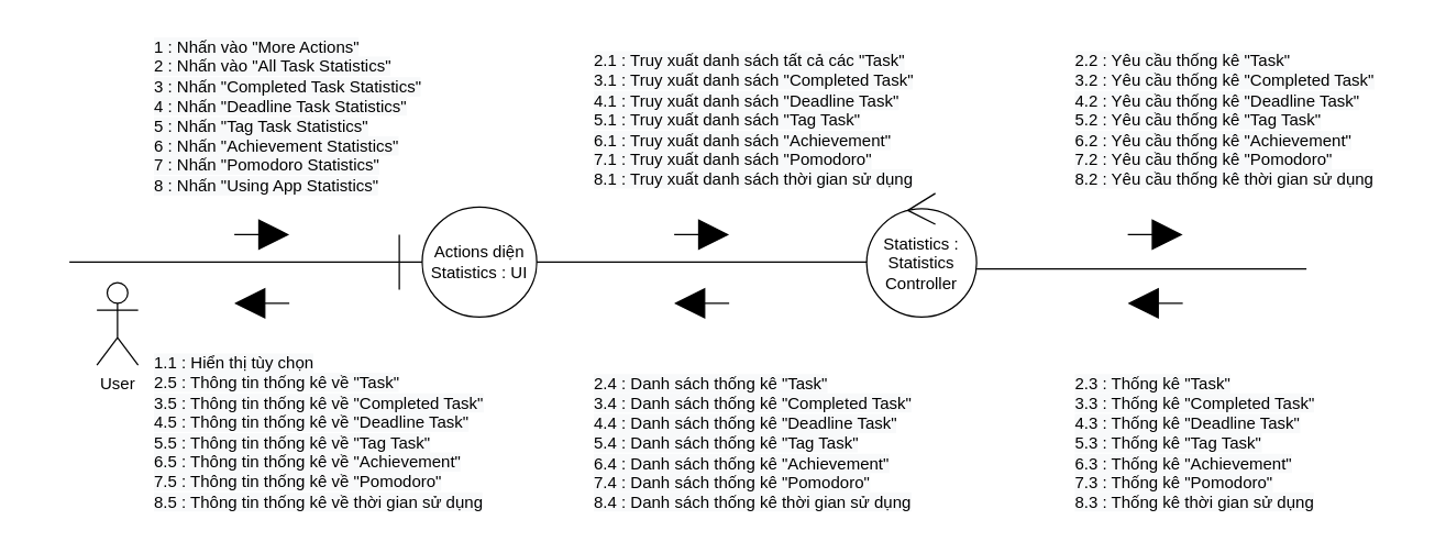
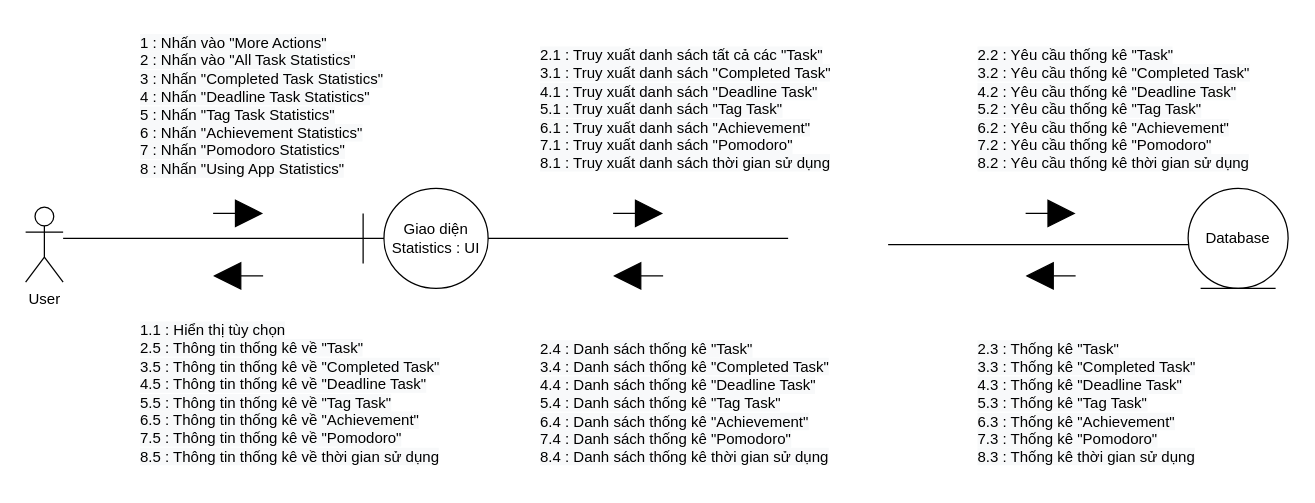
  <mxCell id="0" />
  <mxCell id="1" parent="0" />
- <mxCell id="2" value="User&lt;br&gt;" style="shape=umlActor;verticalLabelPosition=bottom;verticalAlign=top;html=1;" parent="1" vertex="1"><mxGeometry x="70" y="205" width="30" height="60" as="geometry" /></mxCell>
- <mxCell id="3" value="Actions diện Statistics : UI" style="shape=umlBoundary;whiteSpace=wrap;html=1;" parent="1" vertex="1"><mxGeometry x="290" y="150" width="100" height="80" as="geometry" /></mxCell>
- <mxCell id="5" value="Statistics&amp;nbsp;: Statistics Controller" style="ellipse;shape=umlControl;whiteSpace=wrap;html=1;" parent="1" vertex="1"><mxGeometry x="630" y="140" width="80" height="90" as="geometry" /></mxCell>
+ <mxCell id="2" value="User&lt;br&gt;" style="shape=umlActor;verticalLabelPosition=bottom;verticalAlign=top;html=1;" parent="1" vertex="1"><mxGeometry x="20" y="165" width="30" height="60" as="geometry" /></mxCell>
+ <mxCell id="3" value="Giao diện Statistics : UI" style="shape=umlBoundary;whiteSpace=wrap;html=1;" parent="1" vertex="1"><mxGeometry x="290" y="150" width="100" height="80" as="geometry" /></mxCell>
+ <mxCell id="4" value="Database" style="ellipse;shape=umlEntity;whiteSpace=wrap;html=1;" parent="1" vertex="1"><mxGeometry x="950" y="150" width="80" height="80" as="geometry" /></mxCell>
  <mxCell id="6" value="" style="html=1;verticalAlign=bottom;endArrow=block;startSize=7;endSize=20;endFill=1;sourcePerimeterSpacing=2;" parent="1" edge="1"><mxGeometry x="0.25" y="70" width="80" relative="1" as="geometry"><mxPoint x="170" y="170" as="sourcePoint" /><mxPoint x="210" y="170" as="targetPoint" /><mxPoint as="offset" /></mxGeometry></mxCell>
  <mxCell id="7" value="" style="line;strokeWidth=1;rotatable=0;dashed=0;labelPosition=right;align=left;verticalAlign=middle;spacingTop=0;spacingLeft=6;points=[];portConstraint=eastwest;" parent="1" vertex="1"><mxGeometry x="50" y="185" width="240" height="10" as="geometry" /></mxCell>
  <mxCell id="8" value="" style="line;strokeWidth=1;rotatable=0;dashed=0;labelPosition=right;align=left;verticalAlign=middle;spacingTop=0;spacingLeft=6;points=[];portConstraint=eastwest;" parent="1" vertex="1"><mxGeometry x="390" y="185" width="240" height="10" as="geometry" /></mxCell>
  <mxCell id="9" value="" style="html=1;verticalAlign=bottom;endArrow=block;startSize=7;endSize=20;endFill=1;sourcePerimeterSpacing=2;" parent="1" edge="1"><mxGeometry x="0.25" y="70" width="80" relative="1" as="geometry"><mxPoint x="490" y="170" as="sourcePoint" /><mxPoint x="530" y="170" as="targetPoint" /><mxPoint as="offset" /></mxGeometry></mxCell>
  <mxCell id="10" value="" style="line;strokeWidth=1;rotatable=0;dashed=0;labelPosition=right;align=left;verticalAlign=middle;spacingTop=0;spacingLeft=6;points=[];portConstraint=eastwest;" parent="1" vertex="1"><mxGeometry x="710" y="190" width="240" height="10" as="geometry" /></mxCell>
  <mxCell id="11" value="" style="html=1;verticalAlign=bottom;endArrow=block;startSize=7;endSize=20;endFill=1;sourcePerimeterSpacing=2;" parent="1" edge="1"><mxGeometry x="0.25" y="70" width="80" relative="1" as="geometry"><mxPoint x="820" y="170" as="sourcePoint" /><mxPoint x="860" y="170" as="targetPoint" /><mxPoint as="offset" /></mxGeometry></mxCell>
  <mxCell id="12" value="" style="html=1;verticalAlign=bottom;endArrow=block;startSize=7;endSize=20;endFill=1;sourcePerimeterSpacing=2;" parent="1" edge="1"><mxGeometry x="0.25" y="70" width="80" relative="1" as="geometry"><mxPoint x="210" y="220" as="sourcePoint" /><mxPoint x="170" y="220" as="targetPoint" /><mxPoint as="offset" /></mxGeometry></mxCell>
  <mxCell id="13" value="&lt;span style=&quot;color: rgba(0 , 0 , 0 , 0) ; font-family: monospace ; font-size: 0px&quot;&gt;%3CmxGraphModel%3E%3Croot%3E%3CmxCell%20id%3D%220%22%2F%3E%3CmxCell%20id%3D%221%22%20parent%3D%220%22%2F%3E%3CmxCell%20id%3D%222%22%20value%3D%22%22%20style%3D%22html%3D1%3BverticalAlign%3Dbottom%3BendArrow%3Dblock%3BstartSize%3D7%3BendSize%3D20%3BendFill%3D1%3BsourcePerimeterSpacing%3D2%3B%22%20edge%3D%221%22%20parent%3D%221%22%3E%3CmxGeometry%20x%3D%220.25%22%20y%3D%2270%22%20width%3D%2280%22%20relative%3D%221%22%20as%3D%22geometry%22%3E%3CmxPoint%20x%3D%22190%22%20y%3D%22180%22%20as%3D%22sourcePoint%22%2F%3E%3CmxPoint%20x%3D%22230%22%20y%3D%22180%22%20as%3D%22targetPoint%22%2F%3E%3CmxPoint%20as%3D%22offset%22%2F%3E%3C%2FmxGeometry%3E%3C%2FmxCell%3E%3C%2Froot%3E%3C%2FmxGraphModel%3E&lt;/span&gt;&lt;span style=&quot;color: rgba(0 , 0 , 0 , 0) ; font-family: monospace ; font-size: 0px&quot;&gt;%3CmxGraphModel%3E%3Croot%3E%3CmxCell%20id%3D%220%22%2F%3E%3CmxCell%20id%3D%221%22%20parent%3D%220%22%2F%3E%3CmxCell%20id%3D%222%22%20value%3D%22%22%20style%3D%22html%3D1%3BverticalAlign%3Dbottom%3BendArrow%3Dblock%3BstartSize%3D7%3BendSize%3D20%3BendFill%3D1%3BsourcePerimeterSpacing%3D2%3B%22%20edge%3D%221%22%20parent%3D%221%22%3E%3CmxGeometry%20x%3D%220.25%22%20y%3D%2270%22%20width%3D%2280%22%20relative%3D%221%22%20as%3D%22geometry%22%3E%3CmxPoint%20x%3D%22190%22%20y%3D%22180%22%20as%3D%22sourcePoint%22%2F%3E%3CmxPoint%20x%3D%22230%22%20y%3D%22180%22%20as%3D%22targetPoint%22%2F%3E%3CmxPoint%20as%3D%22offset%22%2F%3E%3C%2FmxGeometry%3E%3C%2FmxCell%3E%3C%2Froot%3E%3C%2FmxGraphModel%3E&lt;/span&gt;" style="text;html=1;align=center;verticalAlign=middle;resizable=0;points=[];autosize=1;" parent="1" vertex="1"><mxGeometry x="150" y="290" width="20" height="20" as="geometry" /></mxCell>
  <mxCell id="14" value="" style="html=1;verticalAlign=bottom;endArrow=block;startSize=7;endSize=20;endFill=1;sourcePerimeterSpacing=2;" parent="1" edge="1"><mxGeometry x="0.25" y="70" width="80" relative="1" as="geometry"><mxPoint x="530" y="220" as="sourcePoint" /><mxPoint x="490" y="220" as="targetPoint" /><mxPoint as="offset" /></mxGeometry></mxCell>
  <mxCell id="15" value="" style="html=1;verticalAlign=bottom;endArrow=block;startSize=7;endSize=20;endFill=1;sourcePerimeterSpacing=2;" parent="1" edge="1"><mxGeometry x="0.25" y="70" width="80" relative="1" as="geometry"><mxPoint x="860" y="220" as="sourcePoint" /><mxPoint x="820" y="220" as="targetPoint" /><mxPoint as="offset" /></mxGeometry></mxCell>
  <mxCell id="16" value="&lt;span style=&quot;color: rgb(0 , 0 , 0) ; font-family: &amp;#34;helvetica&amp;#34; ; font-size: 12px ; font-style: normal ; font-weight: 400 ; letter-spacing: normal ; text-indent: 0px ; text-transform: none ; word-spacing: 0px ; background-color: rgb(248 , 249 , 250) ; display: inline ; float: none&quot;&gt;1 : Nhấn vào &quot;More Actions&quot;&lt;br&gt;2 : Nhấn vào &quot;All Task Statistics&quot;&lt;br&gt;&lt;span style=&quot;font-family: &amp;#34;helvetica&amp;#34;&quot;&gt;3 : Nhấn &quot;Completed Task Statistics&quot;&lt;br&gt;&lt;/span&gt;&lt;span style=&quot;font-family: &amp;#34;helvetica&amp;#34;&quot;&gt;4 : Nhấn &quot;Deadline Task Statistics&quot;&lt;br&gt;&lt;/span&gt;&lt;span style=&quot;font-family: &amp;#34;helvetica&amp;#34;&quot;&gt;5 : Nhấn &quot;Tag Task Statistics&quot;&lt;br&gt;&lt;/span&gt;&lt;span style=&quot;font-family: &amp;#34;helvetica&amp;#34;&quot;&gt;6 : Nhấn &quot;Achievement Statistics&quot;&lt;br&gt;&lt;/span&gt;&lt;span style=&quot;font-family: &amp;#34;helvetica&amp;#34;&quot;&gt;7 : Nhấn &quot;Pomodoro Statistics&quot;&lt;br&gt;&lt;/span&gt;&lt;span style=&quot;font-family: &amp;#34;helvetica&amp;#34;&quot;&gt;8 : Nhấn &quot;Using App Statistics&quot;&lt;/span&gt;&lt;br&gt;&lt;/span&gt;" style="text;whiteSpace=wrap;html=1;" parent="1" vertex="1"><mxGeometry x="110" y="20" width="200" height="120" as="geometry" /></mxCell>
  <mxCell id="17" value="&lt;span style=&quot;color: rgb(0 , 0 , 0) ; font-family: &amp;#34;helvetica&amp;#34; ; font-size: 12px ; font-style: normal ; font-weight: 400 ; letter-spacing: normal ; text-indent: 0px ; text-transform: none ; word-spacing: 0px ; background-color: rgb(248 , 249 , 250) ; display: inline ; float: none&quot;&gt;1.1 : Hiển thị tùy chọn&lt;br&gt;&lt;span style=&quot;font-family: &amp;#34;helvetica&amp;#34;&quot;&gt;2.5 : Thông tin thống kê về &quot;Task&quot;&lt;br&gt;&lt;/span&gt;&lt;span style=&quot;font-family: &amp;#34;helvetica&amp;#34;&quot;&gt;3.5 : Thông tin thống kê về &quot;Completed Task&quot;&lt;br&gt;&lt;/span&gt;&lt;span style=&quot;font-family: &amp;#34;helvetica&amp;#34;&quot;&gt;4.5 : Thông tin&amp;nbsp;&lt;/span&gt;thống kê về &quot;Deadline Task&quot;&lt;span style=&quot;font-family: &amp;#34;helvetica&amp;#34;&quot;&gt;&lt;br&gt;&lt;/span&gt;&lt;span style=&quot;font-family: &amp;#34;helvetica&amp;#34;&quot;&gt;5.5 : Thông tin&amp;nbsp;&lt;/span&gt;thống kê về &quot;Tag Task&quot;&lt;span style=&quot;font-family: &amp;#34;helvetica&amp;#34;&quot;&gt;&lt;br&gt;&lt;/span&gt;&lt;span style=&quot;font-family: &amp;#34;helvetica&amp;#34;&quot;&gt;6.5 : Thông tin&amp;nbsp;&lt;/span&gt;thống kê về &quot;Achievement&quot;&lt;span style=&quot;font-family: &amp;#34;helvetica&amp;#34;&quot;&gt;&lt;br&gt;&lt;/span&gt;&lt;span style=&quot;font-family: &amp;#34;helvetica&amp;#34;&quot;&gt;7.5 : Thông tin&amp;nbsp;&lt;/span&gt;thống kê về &quot;Pomodoro&quot;&lt;span style=&quot;font-family: &amp;#34;helvetica&amp;#34;&quot;&gt;&lt;br&gt;&lt;/span&gt;&lt;span style=&quot;font-family: &amp;#34;helvetica&amp;#34;&quot;&gt;8.5 : Thông tin&amp;nbsp;&lt;/span&gt;thống kê về thời gian sử dụng&lt;br&gt;&lt;/span&gt;" style="text;whiteSpace=wrap;html=1;" parent="1" vertex="1"><mxGeometry x="110" y="250" width="250" height="130" as="geometry" /></mxCell>
  <mxCell id="18" value="&lt;span style=&quot;color: rgb(0 , 0 , 0) ; font-family: &amp;#34;helvetica&amp;#34; ; font-size: 12px ; font-style: normal ; font-weight: 400 ; letter-spacing: normal ; text-indent: 0px ; text-transform: none ; word-spacing: 0px ; background-color: rgb(248 , 249 , 250) ; display: inline ; float: none&quot;&gt;2.1 : Truy xuất danh sách tất cả các &quot;Task&quot;&lt;br&gt;&lt;span&gt;3.1 : Truy xuất danh sách &quot;Completed Task&quot;&lt;br&gt;&lt;/span&gt;&lt;span&gt;4.1 : Truy xuất danh sách &quot;Deadline Task&quot;&lt;br&gt;&lt;/span&gt;&lt;span&gt;5.1 : Truy xuất danh sách &quot;Tag Task&quot;&lt;br&gt;&lt;/span&gt;&lt;span&gt;6.1 : Truy xuất danh sách &quot;Achievement&quot;&lt;br&gt;&lt;/span&gt;&lt;span&gt;7.1 : Truy xuất danh sách &quot;Pomodoro&quot;&lt;br&gt;&lt;/span&gt;&lt;span&gt;8.1 : Truy xuất danh sách thời gian sử dụng&lt;/span&gt;&lt;br&gt;&lt;/span&gt;" style="text;whiteSpace=wrap;html=1;" parent="1" vertex="1"><mxGeometry x="430" y="30" width="240" height="100" as="geometry" /></mxCell>
  <mxCell id="19" value="&lt;span style=&quot;color: rgb(0 , 0 , 0) ; font-family: &amp;#34;helvetica&amp;#34; ; font-size: 12px ; font-style: normal ; font-weight: 400 ; letter-spacing: normal ; text-indent: 0px ; text-transform: none ; word-spacing: 0px ; background-color: rgb(248 , 249 , 250) ; display: inline ; float: none&quot;&gt;2.2 : Yêu cầu thống kê &quot;Task&quot;&lt;br&gt;&lt;span style=&quot;font-family: &amp;#34;helvetica&amp;#34;&quot;&gt;3.2 : Yêu cầu thống kê &quot;Completed Task&quot;&lt;br&gt;&lt;/span&gt;&lt;span style=&quot;font-family: &amp;#34;helvetica&amp;#34;&quot;&gt;4.2 : Yêu cầu thống kê &quot;Deadline Task&quot;&lt;br&gt;&lt;/span&gt;&lt;span style=&quot;font-family: &amp;#34;helvetica&amp;#34;&quot;&gt;5.2 : Yêu cầu thống kê &quot;Tag Task&quot;&lt;br&gt;&lt;/span&gt;&lt;span style=&quot;font-family: &amp;#34;helvetica&amp;#34;&quot;&gt;6.2 : Yêu cầu thống kê &quot;Achievement&quot;&lt;br&gt;&lt;/span&gt;&lt;span style=&quot;font-family: &amp;#34;helvetica&amp;#34;&quot;&gt;7.2 : Yêu cầu thống kê &quot;Pomodoro&quot;&lt;br&gt;&lt;/span&gt;&lt;span style=&quot;font-family: &amp;#34;helvetica&amp;#34;&quot;&gt;8.2 : Yêu cầu thống kê thời gian sử dụng&lt;/span&gt;&lt;br&gt;&lt;/span&gt;" style="text;whiteSpace=wrap;html=1;" parent="1" vertex="1"><mxGeometry x="780" y="30" width="230" height="100" as="geometry" /></mxCell>
  <mxCell id="20" value="&lt;span style=&quot;color: rgb(0 , 0 , 0) ; font-family: &amp;#34;helvetica&amp;#34; ; font-size: 12px ; font-style: normal ; font-weight: 400 ; letter-spacing: normal ; text-indent: 0px ; text-transform: none ; word-spacing: 0px ; background-color: rgb(248 , 249 , 250) ; display: inline ; float: none&quot;&gt;2.3 : Thống kê &quot;Task&quot;&lt;br&gt;&lt;span style=&quot;font-family: &amp;#34;helvetica&amp;#34;&quot;&gt;3.3 : Thống kê &quot;Completed Task&quot;&lt;br&gt;&lt;/span&gt;&lt;span style=&quot;font-family: &amp;#34;helvetica&amp;#34;&quot;&gt;4.3 : Thống kê &quot;Deadline Task&quot;&lt;br&gt;&lt;/span&gt;&lt;span style=&quot;font-family: &amp;#34;helvetica&amp;#34;&quot;&gt;5.3 : Thống kê &quot;Tag Task&quot;&lt;br&gt;&lt;/span&gt;&lt;span style=&quot;font-family: &amp;#34;helvetica&amp;#34;&quot;&gt;6.3 : Thống kê &quot;Achievement&quot;&lt;br&gt;&lt;/span&gt;&lt;span style=&quot;font-family: &amp;#34;helvetica&amp;#34;&quot;&gt;7.3 : Thống kê &quot;Pomodoro&quot;&lt;br&gt;&lt;/span&gt;&lt;span style=&quot;font-family: &amp;#34;helvetica&amp;#34;&quot;&gt;8.3 : Thống kê thời gian sử dụng&lt;/span&gt;&lt;br&gt;&lt;/span&gt;" style="text;whiteSpace=wrap;html=1;" parent="1" vertex="1"><mxGeometry x="780" y="265" width="180" height="100" as="geometry" /></mxCell>
  <mxCell id="21" value="&lt;span style=&quot;color: rgb(0 , 0 , 0) ; font-family: &amp;#34;helvetica&amp;#34; ; font-size: 12px ; font-style: normal ; font-weight: 400 ; letter-spacing: normal ; text-indent: 0px ; text-transform: none ; word-spacing: 0px ; background-color: rgb(248 , 249 , 250) ; display: inline ; float: none&quot;&gt;2.4 : Danh sách thống kê &quot;Task&quot;&lt;br&gt;3.4 :&amp;nbsp;Danh sách thống kê &quot;Completed Task&quot;&lt;br&gt;4.4 : Danh sách thống kê &quot;Deadline Task&quot;&lt;br&gt;5.4 : Danh sách thống kê &quot;Tag Task&quot;&lt;br&gt;6.4 : Danh sách thống kê &quot;Achievement&quot;&lt;br&gt;7.4 : Danh sách thống kê &quot;Pomodoro&quot;&lt;br&gt;8.4 : Danh sách thống kê thời gian sử dụng&lt;br&gt;&lt;/span&gt;" style="text;whiteSpace=wrap;html=1;" parent="1" vertex="1"><mxGeometry x="430" y="265" width="240" height="100" as="geometry" /></mxCell>
